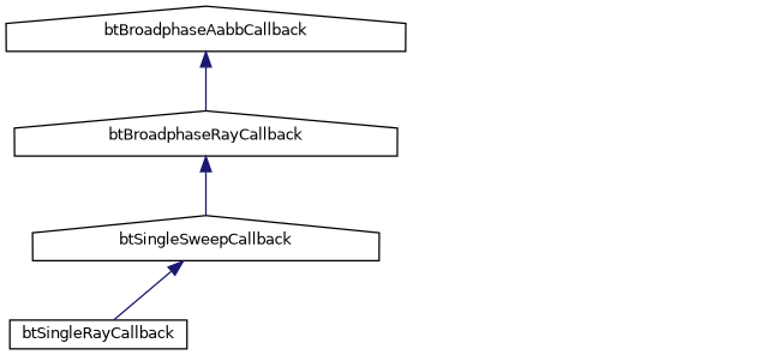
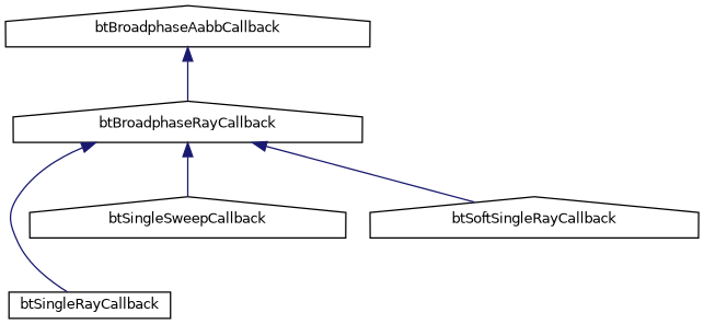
  digraph {
    rankdir=TB
    node [color=black fillcolor=white fontname=Helvetica fontsize=10 shape=house style=filled]
    edge [color=midnightblue dir=back fontname=Helvetica fontsize=10 labelfontname=Helvetica labelfontsize=10 style=solid]
    n1 [height=0.2 label=btBroadphaseAabbCallback width=0.4]
    n2 [height=0.2 label=btBroadphaseRayCallback width=0.4]
    n3 [height=0.2 label=btSingleRayCallback shape=box width=0.4]
    n4 [height=0.2 label=btSingleSweepCallback width=0.4]
+   n5 [height=0.2 label=btSoftSingleRayCallback width=0.4]
    n1 -> n2
-   n4 -> n3
+   n2 -> n3
    n2 -> n4
+   n2 -> n5
  }
